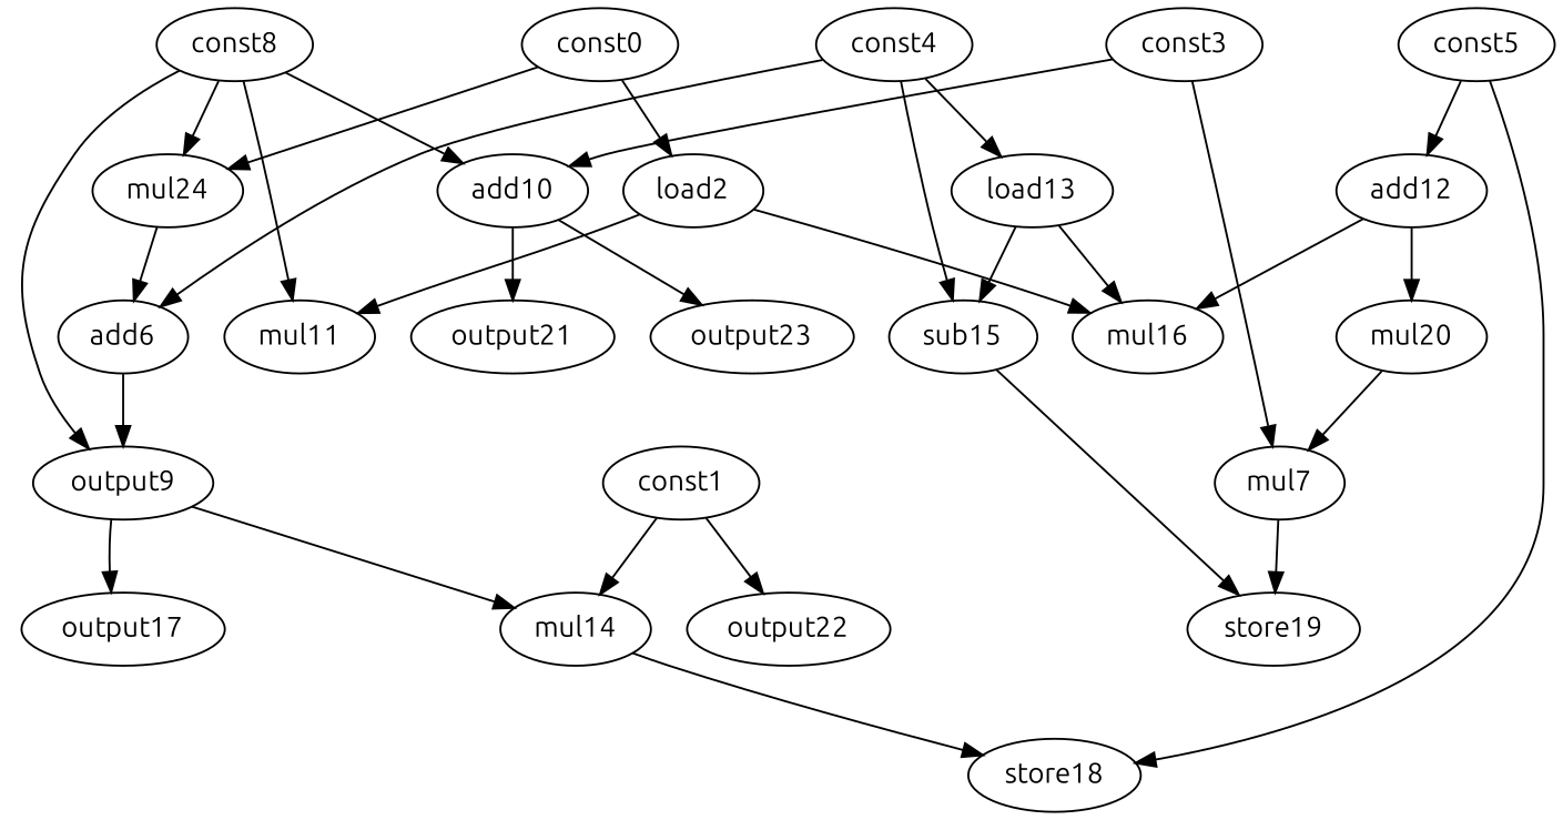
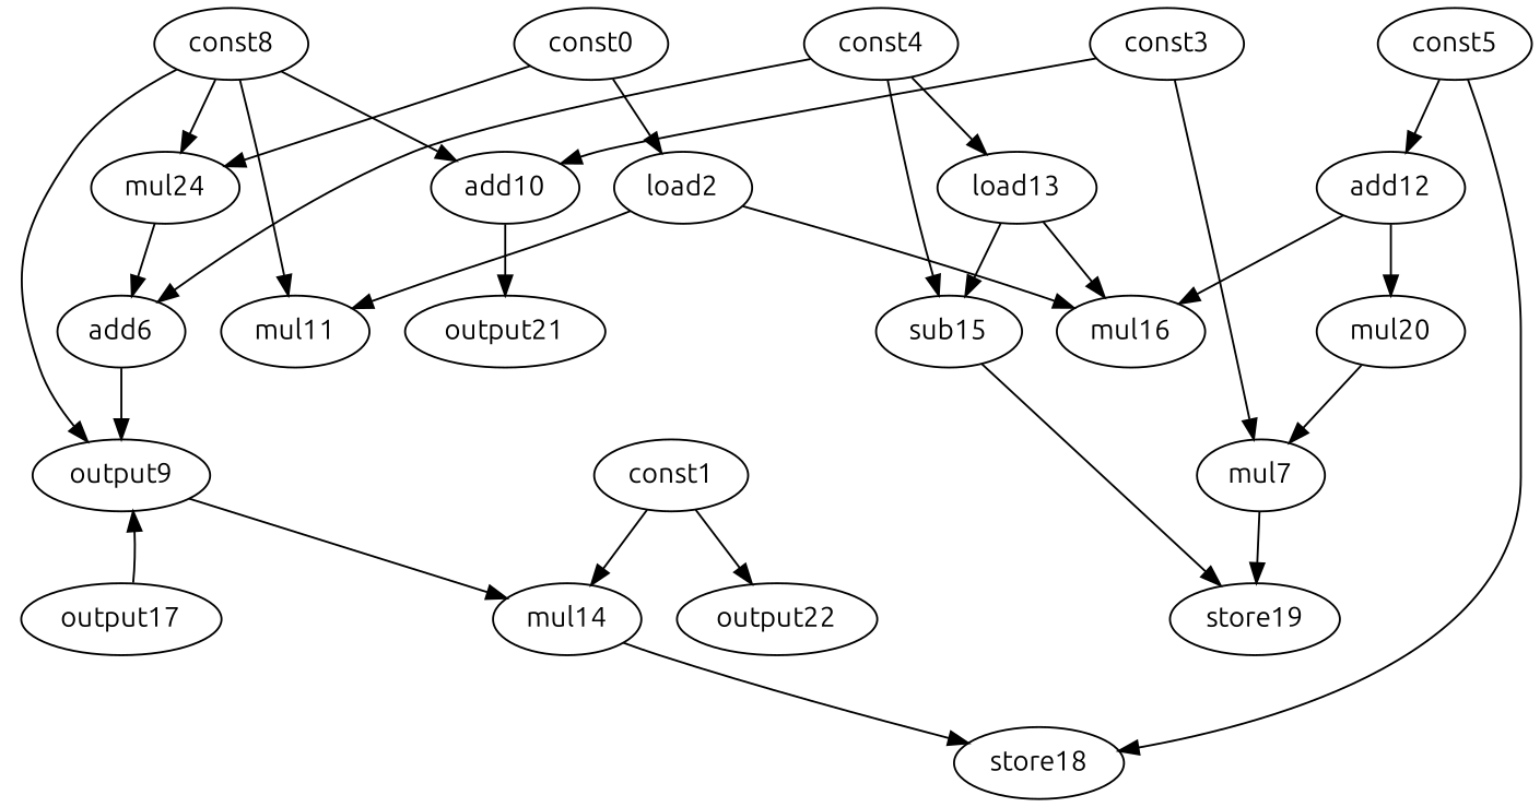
  digraph {
    fontname=Ubuntu
    node [fontname=Ubuntu opcode=const]
    edge [fontname=Ubuntu operand=0]
    load2 [opcode=load]
    const0
    mul24 [opcode=mul]
    mul11 [opcode=mul]
    mul16 [opcode=mul]
    add6 [opcode=add]
    mul14 [opcode=mul]
    const1
    output22 [opcode=output]
    store18 [opcode=store]
    mul7 [opcode=mul]
    const3
    add10 [opcode=add]
    store19 [opcode=store]
    output21 [opcode=output]
-   output23 [opcode=output]
    const4
    load13 [opcode=load]
    sub15 [opcode=sub]
    n20 [label=output9 opcode=add]
    add12 [opcode=add]
    const5
    mul20 [opcode=mul]
    output17 [opcode=output]
    const8
    load2 -> mul11 [operand=1]
    load2 -> mul16
    const0 -> load2
    const0 -> mul24 [operand=1]
    mul24 -> add6
    add6 -> n20 [operand=1]
    mul14 -> store18 [operand=1]
    const1 -> mul14 [operand=1]
    const1 -> output22
    mul7 -> store19 [operand=1]
    const3 -> mul7
    const3 -> add10 [operand=1]
    add10 -> output21
-   add10 -> output23
    const4 -> add6 [operand=1]
    const4 -> load13
    const4 -> sub15
    load13 -> mul16 [operand=1]
    load13 -> sub15 [operand=1]
    sub15 -> store19
    n20 -> mul14
-   n20 -> output17
+   output17 -> n20
    add12 -> mul16
    add12 -> mul20 [operand=1]
    const5 -> store18
    const5 -> add12 [operand=1]
    mul20 -> mul7 [operand=1]
    const8 -> mul24
    const8 -> mul11
    const8 -> add10
    const8 -> n20
  }
